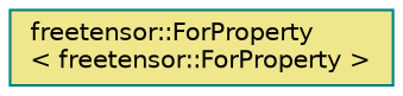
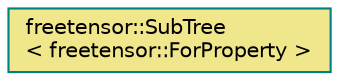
  digraph {
    rankdir=TB
-   n1 [color=teal fillcolor=khaki fontname=Helvetica fontsize=10 height=0.2 label="freetensor::ForProperty\l\< freetensor::ForProperty \>" shape=box style=filled width=0.4]
+   n1 [color=teal fillcolor=khaki fontname=Helvetica fontsize=10 height=0.2 label="freetensor::SubTree\l\< freetensor::ForProperty \>" shape=box style=filled width=0.4]
  }
